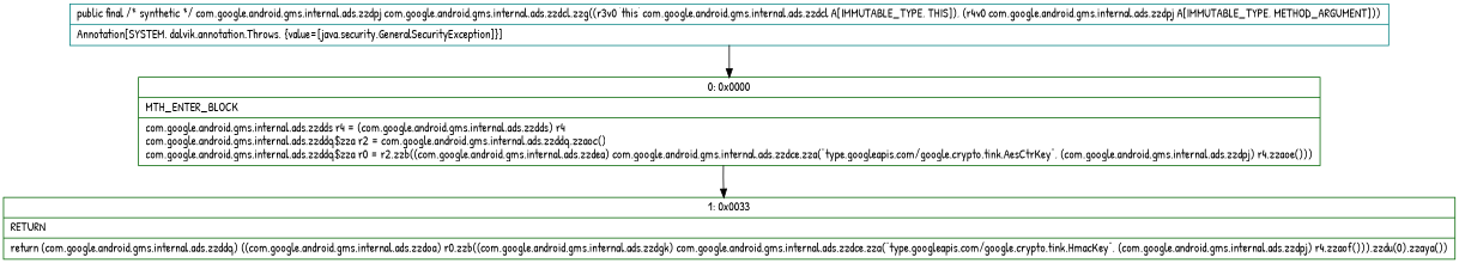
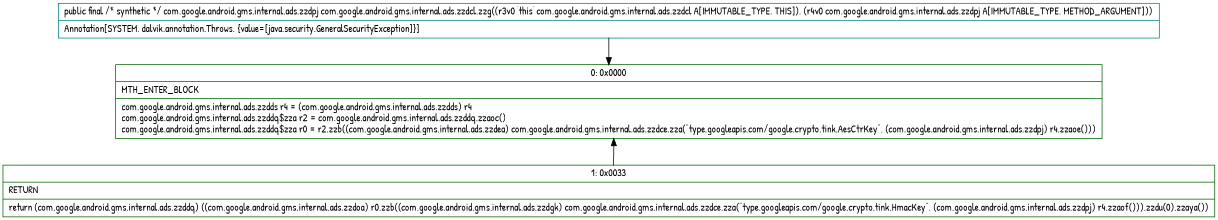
  digraph {
    fontname="Patrick Hand"
    node [shape=record color=darkgreen fontname="Patrick Hand"]
    edge [fontname="Patrick Hand"]
    n1 [label="{0\:\ 0x0000|MTH_ENTER_BLOCK\l|com.google.android.gms.internal.ads.zzdds r4 = (com.google.android.gms.internal.ads.zzdds) r4\lcom.google.android.gms.internal.ads.zzddq$zza r2 = com.google.android.gms.internal.ads.zzddq.zzaoc()\lcom.google.android.gms.internal.ads.zzddq$zza r0 = r2.zzb((com.google.android.gms.internal.ads.zzdea) com.google.android.gms.internal.ads.zzdce.zza(\"type.googleapis.com\/google.crypto.tink.AesCtrKey\", (com.google.android.gms.internal.ads.zzdpj) r4.zzaoe()))\l}"]
    n2 [label="{1\:\ 0x0033|RETURN\l|return (com.google.android.gms.internal.ads.zzddq) ((com.google.android.gms.internal.ads.zzdoa) r0.zzb((com.google.android.gms.internal.ads.zzdgk) com.google.android.gms.internal.ads.zzdce.zza(\"type.googleapis.com\/google.crypto.tink.HmacKey\", (com.google.android.gms.internal.ads.zzdpj) r4.zzaof())).zzdu(0).zzaya())\l}"]
    n3 [label="{public final \/* synthetic *\/ com.google.android.gms.internal.ads.zzdpj com.google.android.gms.internal.ads.zzdcl.zzg((r3v0 'this' com.google.android.gms.internal.ads.zzdcl A[IMMUTABLE_TYPE, THIS]), (r4v0 com.google.android.gms.internal.ads.zzdpj A[IMMUTABLE_TYPE, METHOD_ARGUMENT]))  | Annotation[SYSTEM, dalvik.annotation.Throws, \{value=[java.security.GeneralSecurityException]\}]\l}" color=teal]
-   n1 -> n2
+   n2 -> n1
    n3 -> n1
  }
